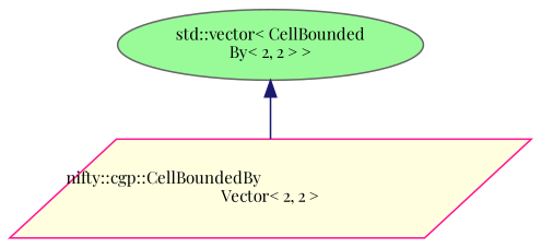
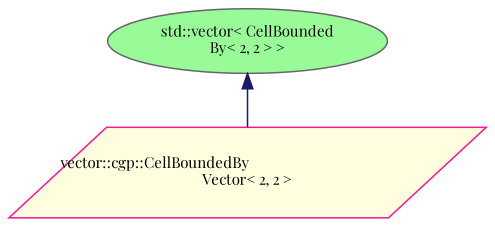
  digraph {
    fontname="Playfair Display"
    node [fontname="Playfair Display" fontsize=10 style=filled]
-   n1 [color=deeppink fillcolor=lightyellow fontcolor=black height=0.2 label="nifty::cgp::CellBoundedBy\lVector\< 2, 2 \>" shape=parallelogram width=0.4]
+   n1 [color=deeppink fillcolor=lightyellow fontcolor=black height=0.2 label="vector::cgp::CellBoundedBy\lVector\< 2, 2 \>" shape=parallelogram width=0.4]
    n2 [color=gray40 fillcolor=palegreen height=0.2 label="std::vector\< CellBounded\lBy\< 2, 2 \> \>" shape=ellipse width=0.4]
    n2 -> n1 [color=midnightblue dir=back fontname="Playfair Display" fontsize=10 labelfontname=Helvetica labelfontsize=10 style=solid]
  }
